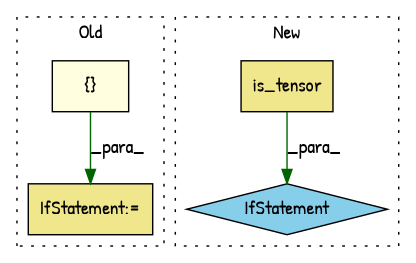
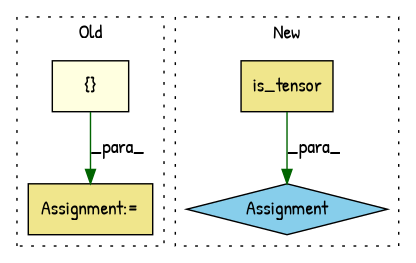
  digraph {
    fontname="Patrick Hand"
    node [fillcolor=khaki fontname="Patrick Hand" shape=box style=filled]
    edge [color=darkgreen fontname="Patrick Hand"]
    n1 [a=4 fillcolor=lightyellow l="1,1" label="{}" s="5713,5728"]
-   n2 [a=7 l=2 label="IfStatement:=" s=5702]
+   n2 [a=7 l=2 label="Assignment:=" s=5702]
    n3 [a=32 l="10,1" label=is_tensor s="6018,6037"]
-   n4 [a=25 fillcolor=skyblue l="4,2" label=IfStatement s="6008,6038" shape=diamond]
+   n4 [a=25 fillcolor=skyblue l="4,2" label=Assignment s="6008,6038" shape=diamond]
    subgraph cluster_1 {
      label=Old
      style=dotted
      n1
      n2
    }
    subgraph cluster_2 {
      label=New
      style=dotted
      n3
      n4
    }
    n1 -> n2 [label=_para_]
    n3 -> n4 [label=_para_]
  }
